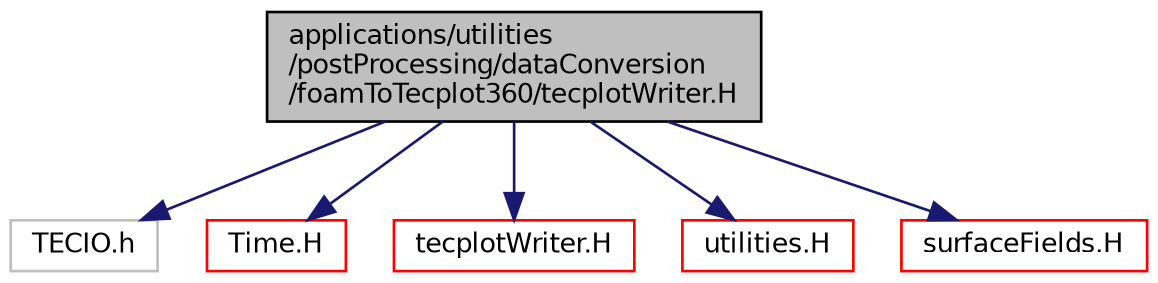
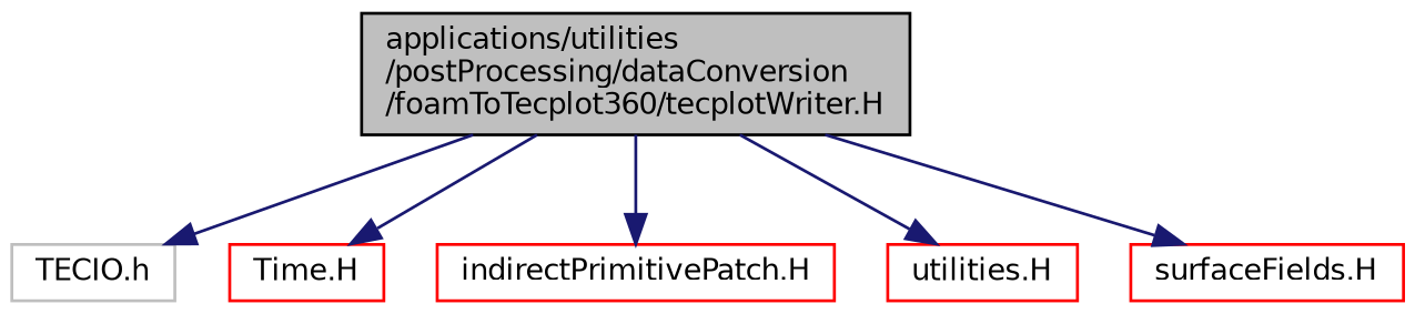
  digraph {
    fontname="DejaVu Sans"
    node [color=red fontname="DejaVu Sans" fontsize=10 shape=record]
    edge [color=midnightblue fontname="DejaVu Sans" fontsize=10 labelfontname=FreeSans labelfontsize=10 style=solid]
    n1 [color=black fillcolor=grey75 fontcolor=black height=0.2 label="applications/utilities\l/postProcessing/dataConversion\l/foamToTecplot360/tecplotWriter.H" style=filled width=0.4]
    n2 [color=grey75 height=0.2 label="TECIO.h" width=0.4]
    n3 [height=0.2 label="Time.H" width=0.4]
-   n4 [height=0.2 label="tecplotWriter.H" width=0.4]
+   n4 [height=0.2 label="indirectPrimitivePatch.H" width=0.4]
    n5 [height=0.2 label="utilities.H" width=0.4]
    n6 [height=0.2 label="surfaceFields.H" width=0.4]
    n1 -> n2
    n1 -> n3
    n1 -> n4
    n1 -> n5
    n1 -> n6
  }
